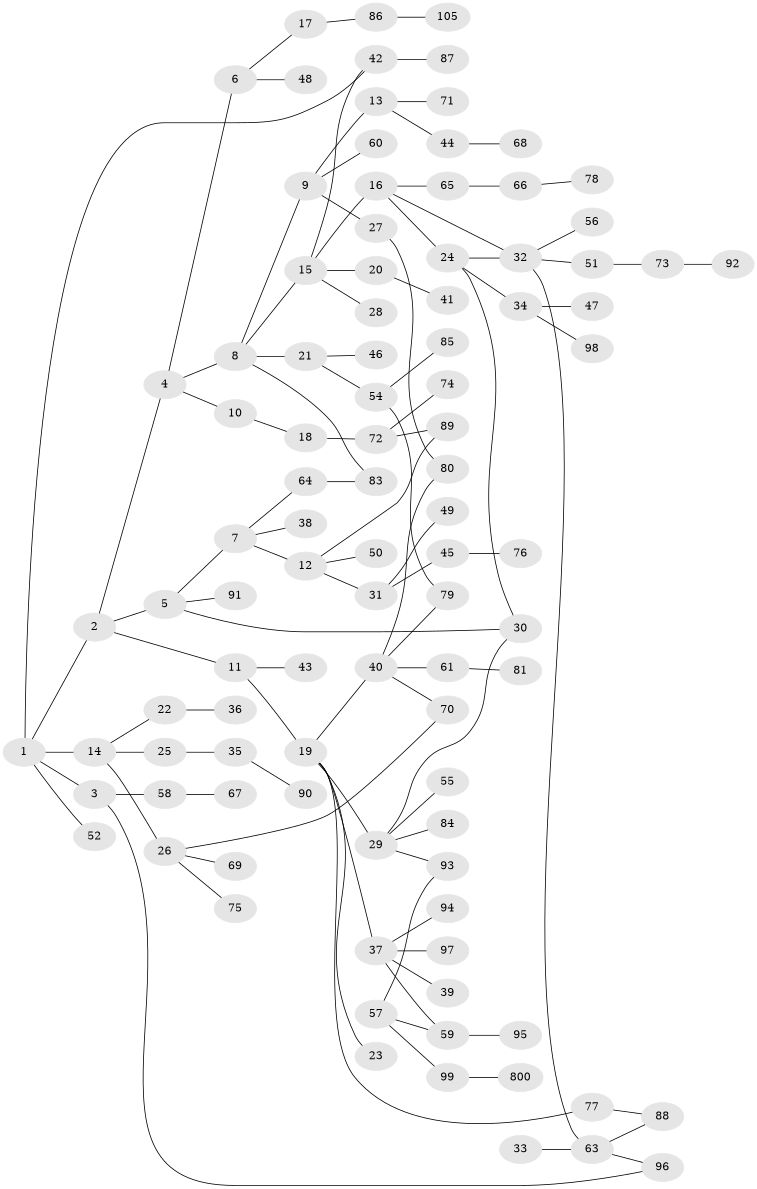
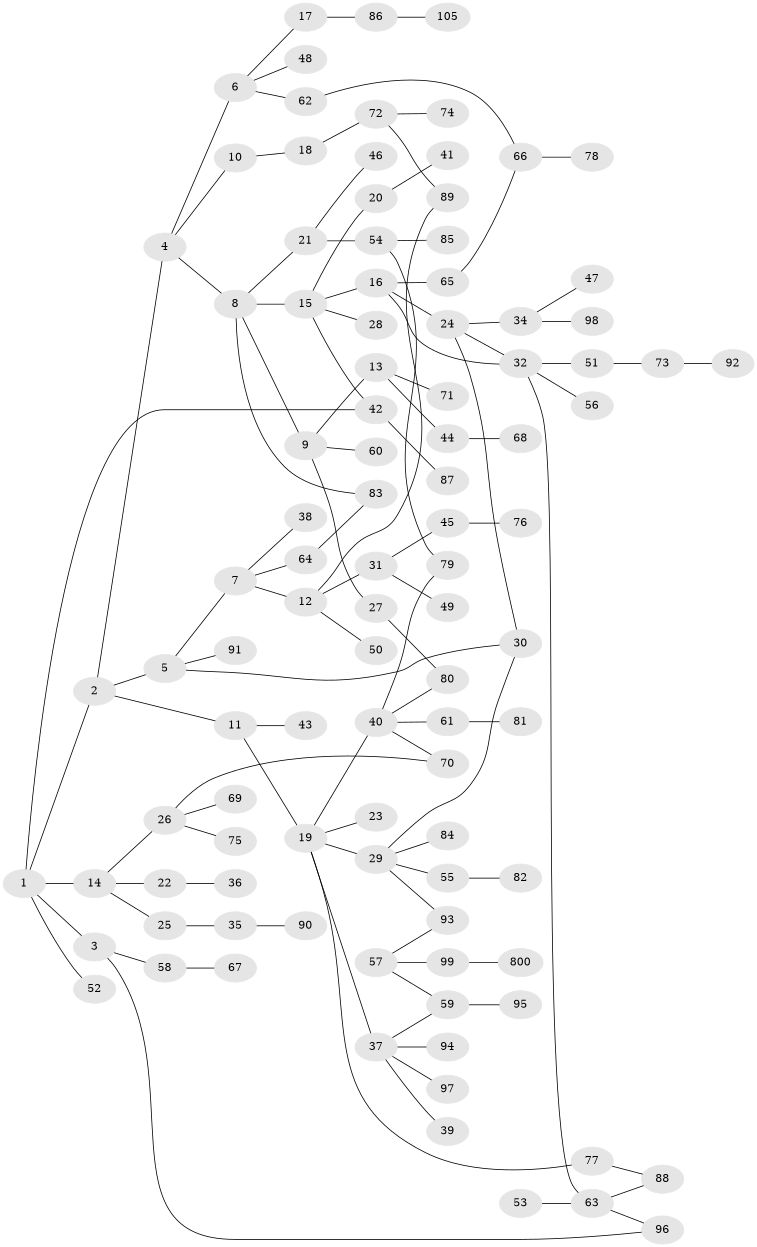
  graph {
    rankdir=LR
    node [color=gray90 style=filled]
    1
    2
    3
    14
    42
    52
    4
    5
    11
    58
    96
    22
    25
    26
    87
    6
    8
    10
    7
    30
    91
    19
    43
    67
    17
    48
+   62
    9
    15
    21
    83
    18
    12
    38
    64
    86
    66
    31
    50
    89
    13
    27
    60
    16
    20
    28
    46
    54
    44
    71
    80
    72
    23
    29
    37
    40
    77
    45
    49
    68
    36
    35
    69
    70
    75
    24
    32
    65
    41
    34
    51
    56
    63
    n74 [label=105]
    74
    55
    84
    93
    39
    94
    97
    59
    61
    79
    88
    85
    47
    98
    90
+   82
    76
    73
    57
    99
-   53 [label=33]
+   53
    81
    92
    95
    n99 [label=800]
    78
    1 -- 2
    1 -- 3
    1 -- 14
    1 -- 42
    1 -- 52
    2 -- 4
    2 -- 5
    2 -- 11
    3 -- 58
    3 -- 96
    14 -- 22
    14 -- 25
    14 -- 26
    42 -- 87
    4 -- 6
    4 -- 8
    4 -- 10
    5 -- 7
    5 -- 30
    5 -- 91
    11 -- 19
    11 -- 43
    58 -- 67
    22 -- 36
    25 -- 35
    26 -- 69
    26 -- 70
    26 -- 75
    6 -- 17
    6 -- 48
+   6 -- 62
    8 -- 9
    8 -- 15
    8 -- 21
    8 -- 83
    10 -- 18
    7 -- 12
    7 -- 38
    7 -- 64
    19 -- 23
    19 -- 29
    19 -- 37
    19 -- 40
    19 -- 77
    17 -- 86
+   62 -- 66
    9 -- 13
    9 -- 27
    9 -- 60
    15 -- 42
    15 -- 16
    15 -- 20
    15 -- 28
    21 -- 46
    21 -- 54
    18 -- 72
    12 -- 31
    12 -- 50
    12 -- 89
    64 -- 83
    86 -- n74
    66 -- 78
    31 -- 45
    31 -- 49
    13 -- 44
    13 -- 71
    27 -- 80
    16 -- 24
    16 -- 32
    16 -- 65
    20 -- 41
    54 -- 79
    54 -- 85
    44 -- 68
    72 -- 89
    72 -- 74
    29 -- 30
    29 -- 55
    29 -- 84
    29 -- 93
    37 -- 39
    37 -- 94
    37 -- 97
    37 -- 59
    40 -- 80
    40 -- 70
    40 -- 61
    40 -- 79
    77 -- 88
    45 -- 76
    35 -- 90
    24 -- 30
    24 -- 32
    24 -- 34
    32 -- 51
    32 -- 56
    32 -- 63
    65 -- 66
    34 -- 47
    34 -- 98
    51 -- 73
    63 -- 96
    63 -- 88
+   55 -- 82
    59 -- 95
    61 -- 81
    73 -- 92
    57 -- 93
    57 -- 59
    57 -- 99
    99 -- n99
    53 -- 63
  }
